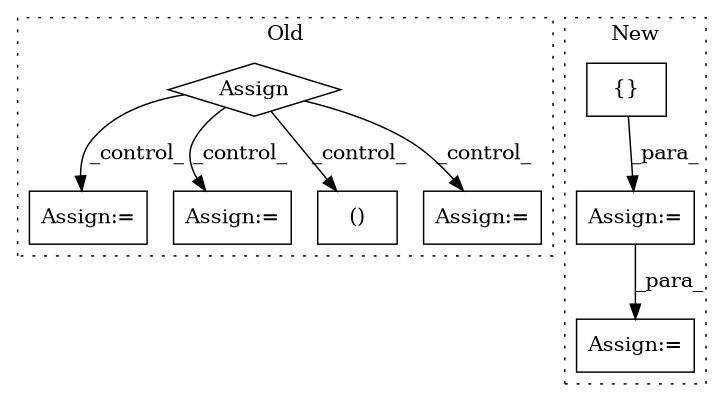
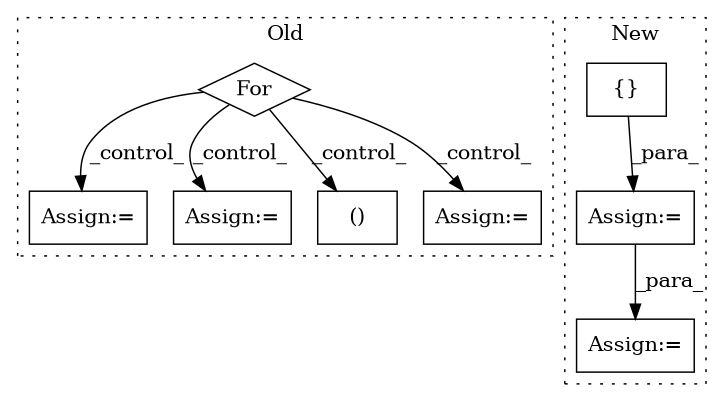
  digraph {
    node [a=68 l=3 shape=box]
-   n1 [a=107 l="4,14" label=Assign s="5403,5440" shape=diamond]
+   n1 [a=107 l="4,14" label=For s="5403,5440" shape=diamond]
    n2 [label="Assign:=" s=5594]
    n3 [l=19 label="Assign:=" s=5470]
    n4 [a=54 l=5 label="()" s=5738]
    n5 [label="Assign:=" s=5682]
    n6 [a=59 l="1,0" label="{}" s="6101,6129"]
    n7 [label="Assign:=" s=6310]
    n8 [label="Assign:=" s=6098]
    subgraph cluster_1 {
      label=Old
      style=dotted
      n1
      n2
      n3
      n4
      n5
    }
    subgraph cluster_2 {
      label=New
      style=dotted
      n6
      n7
      n8
    }
    n1 -> n2 [label=_control_]
    n1 -> n3 [label=_control_]
    n1 -> n4 [label=_control_]
    n1 -> n5 [label=_control_]
    n6 -> n8 [label=_para_]
    n8 -> n7 [label=_para_]
  }
